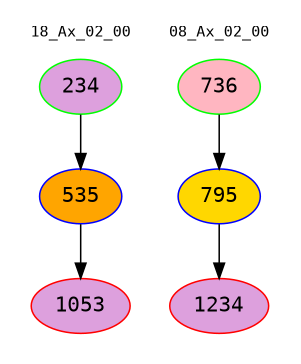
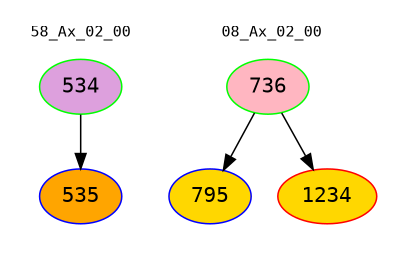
  digraph {
    fontname="DejaVu Sans Mono"
    node [color=green fillcolor=plum fontname="DejaVu Sans Mono" style=filled]
    edge [color=black fontname="DejaVu Sans Mono"]
-   n1 [label=234]
+   n1 [label=534]
    n2 [color=blue fillcolor=orange label=535]
-   n3 [color=red label=1053]
    n4 [fillcolor=lightpink label=736]
    n5 [color=blue fillcolor=gold label=795]
-   n6 [color=red label=1234]
+   n6 [color=red fillcolor=gold label=1234]
    subgraph cluster_1 {
      color=white
      fontsize=10
-     label="18_Ax_02_00"
+     label="58_Ax_02_00"
      n1
      n2
-     n3
    }
    subgraph cluster_2 {
      color=white
      fontsize=10
      label="08_Ax_02_00"
      n4
      n5
      n6
    }
    n1 -> n2
-   n2 -> n3
    n4 -> n5
-   n5 -> n6
+   n4 -> n6
  }
